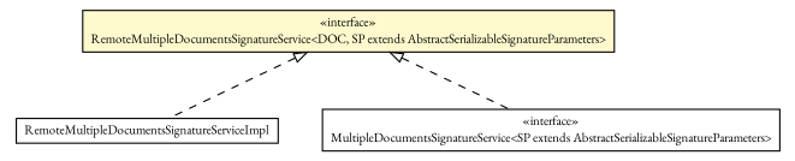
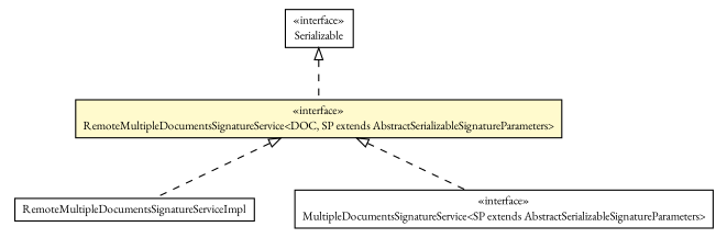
  digraph {
    nodesep=0.25
    ranksep=0.5
    fontname="EB Garamond"
    node [fontcolor=black fontname="EB Garamond" fontsize=10.0 shape=plaintext]
    edge [arrowtail=empty dir=back fontname="EB Garamond" fontsize=10 headport=p labelfontname=arial labelfontsize=10 style=dashed tailport=p]
    n1 [label=<<table title="eu.europa.esig.dss.signature.RemoteMultipleDocumentsSignatureServiceImpl" border="0" cellborder="1" cellspacing="0" cellpadding="2" port="p" href="./RemoteMultipleDocumentsSignatureServiceImpl.html"> 		<tr><td><table border="0" cellspacing="0" cellpadding="1"> <tr><td align="center" balign="center"> RemoteMultipleDocumentsSignatureServiceImpl </td></tr> 		</table></td></tr> 		</table>>]
    n2 [label=<<table title="eu.europa.esig.dss.signature.MultipleDocumentsSignatureService" border="0" cellborder="1" cellspacing="0" cellpadding="2" port="p" href="./MultipleDocumentsSignatureService.html"> 		<tr><td><table border="0" cellspacing="0" cellpadding="1"> <tr><td align="center" balign="center"> &#171;interface&#187; </td></tr> <tr><td align="center" balign="center"> MultipleDocumentsSignatureService&lt;SP extends AbstractSerializableSignatureParameters&gt; </td></tr> 		</table></td></tr> 		</table>>]
    n3 [label=<<table title="eu.europa.esig.dss.signature.RemoteMultipleDocumentsSignatureService" border="0" cellborder="1" cellspacing="0" cellpadding="2" port="p" bgcolor="lemonChiffon" href="./RemoteMultipleDocumentsSignatureService.html"> 		<tr><td><table border="0" cellspacing="0" cellpadding="1"> <tr><td align="center" balign="center"> &#171;interface&#187; </td></tr> <tr><td align="center" balign="center"> RemoteMultipleDocumentsSignatureService&lt;DOC, SP extends AbstractSerializableSignatureParameters&gt; </td></tr> 		</table></td></tr> 		</table>>]
+   n4 [label=<<table title="java.io.Serializable" border="0" cellborder="1" cellspacing="0" cellpadding="2" port="p" href="http://java.sun.com/j2se/1.4.2/docs/api/java/io/Serializable.html"> 		<tr><td><table border="0" cellspacing="0" cellpadding="1"> <tr><td align="center" balign="center"> &#171;interface&#187; </td></tr> <tr><td align="center" balign="center"> Serializable </td></tr> 		</table></td></tr> 		</table>>]
    n3 -> n1
    n3 -> n2
+   n4 -> n3
  }
